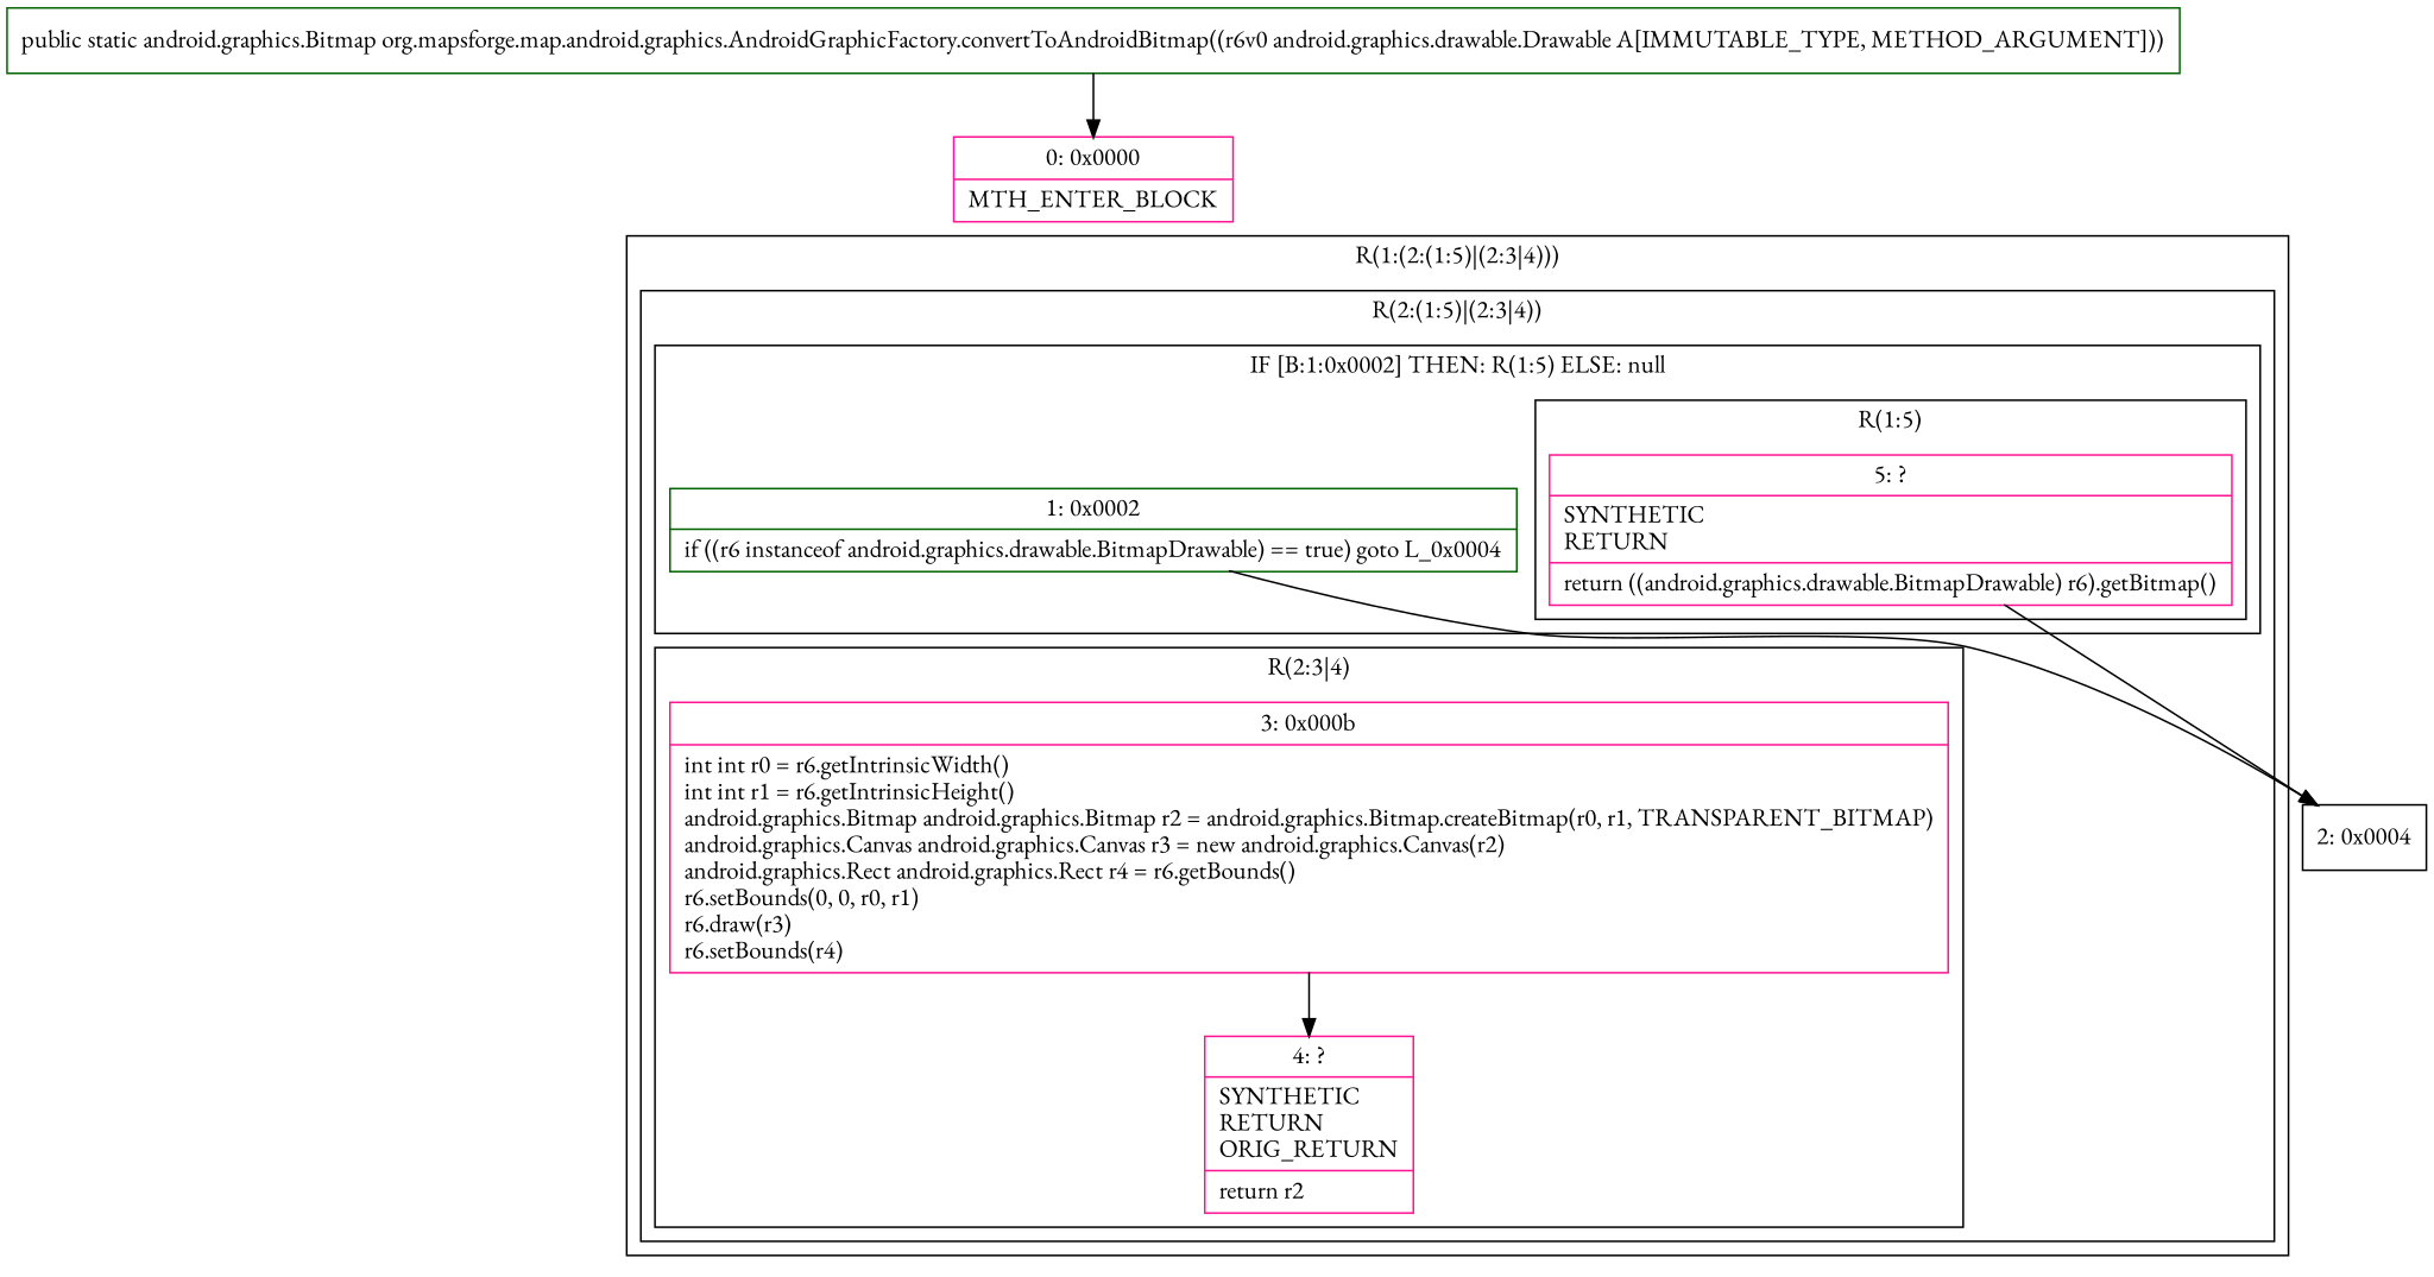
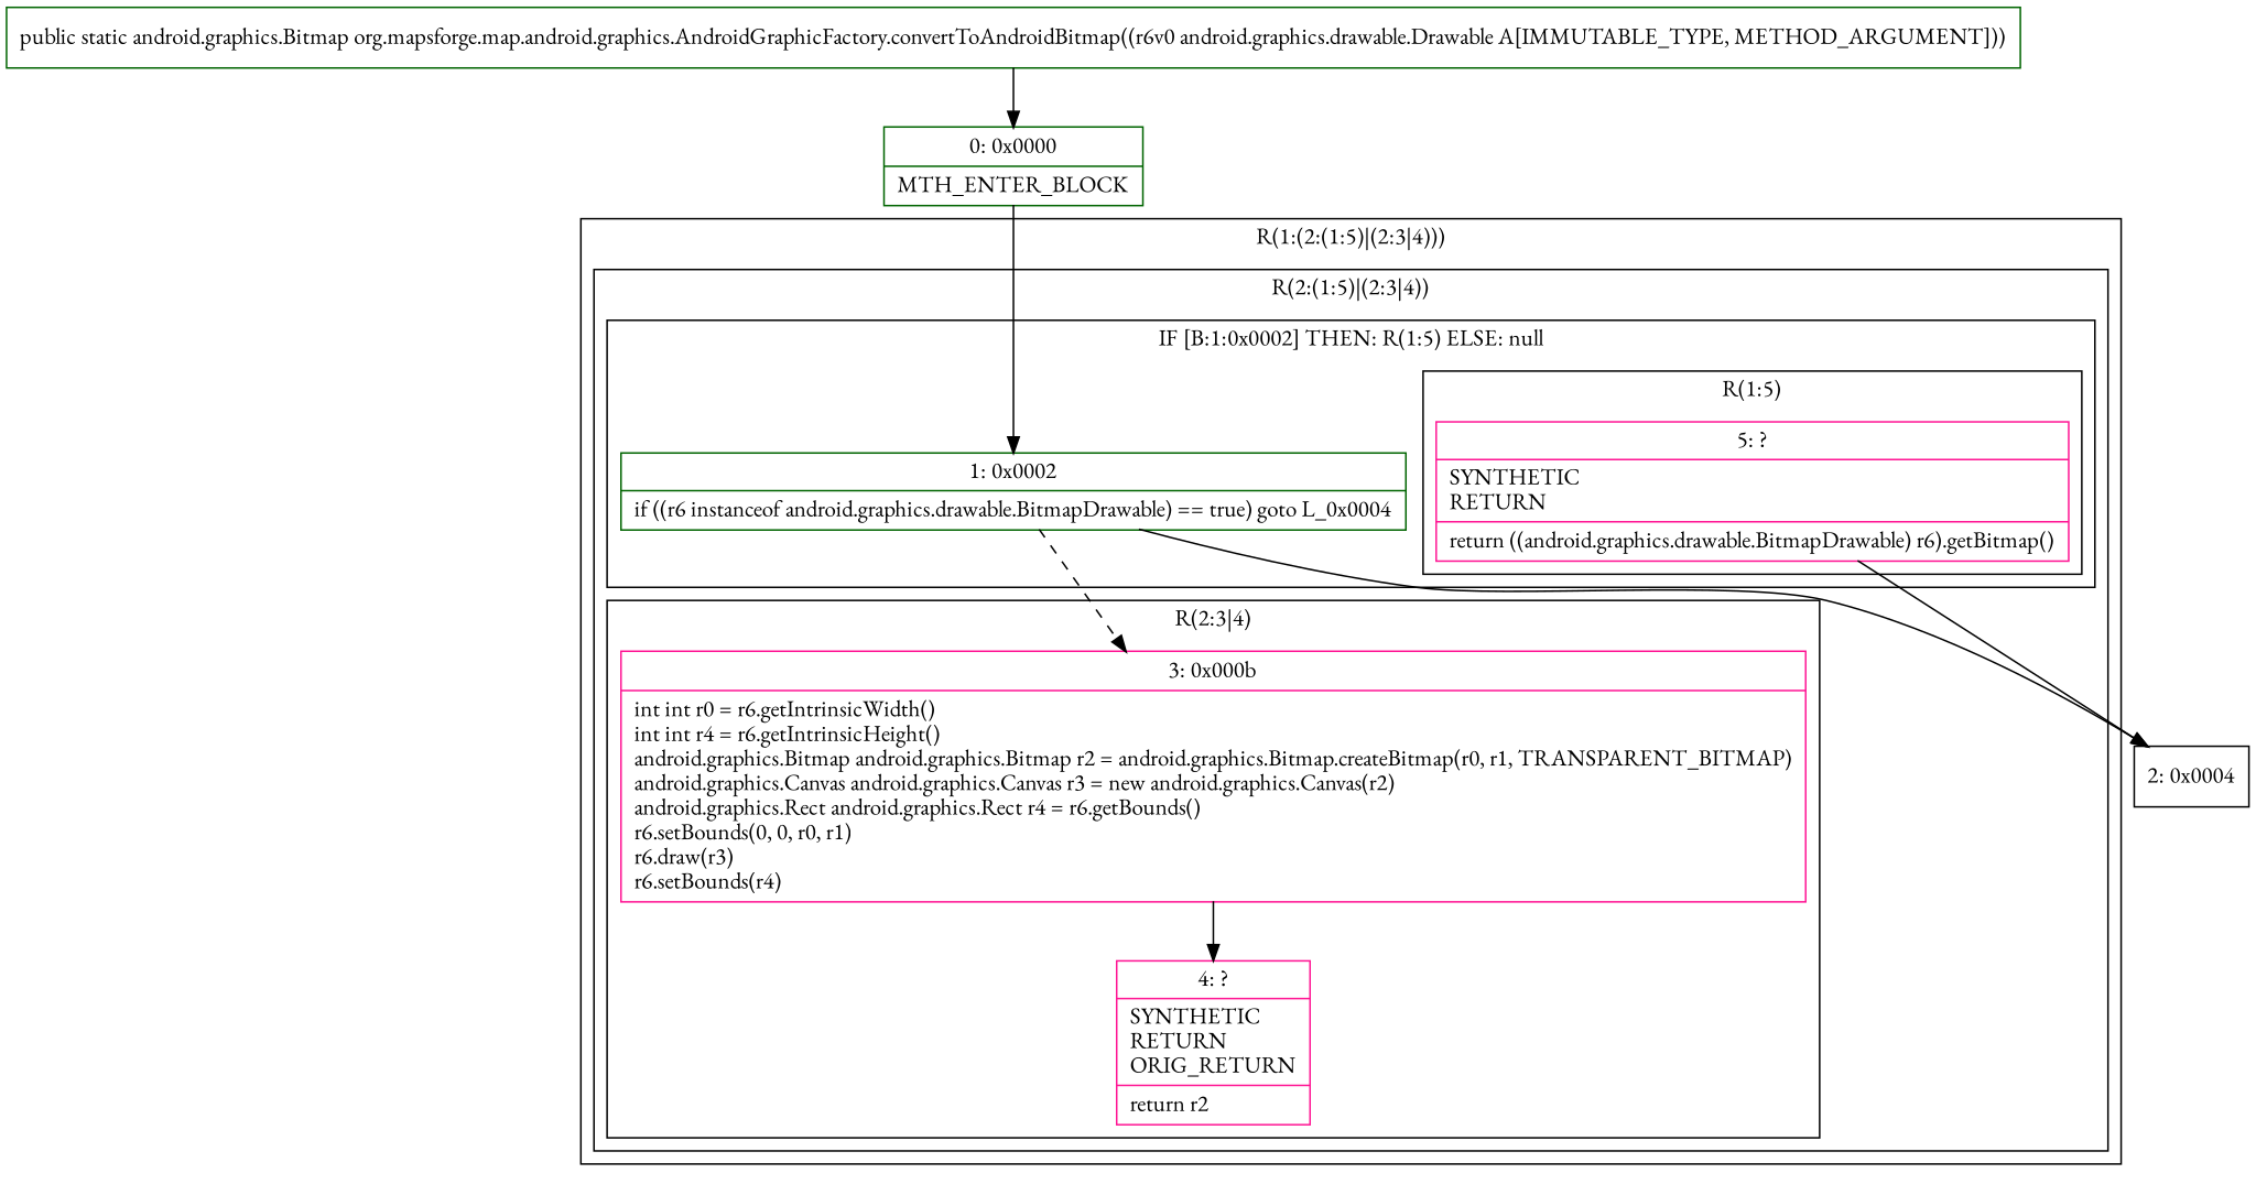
  digraph {
    fontname="EB Garamond"
    node [color=deeppink fontname="EB Garamond" shape=record]
    edge [fontname="EB Garamond"]
    n1 [label="{5\:\ ?|SYNTHETIC\lRETURN\l|return ((android.graphics.drawable.BitmapDrawable) r6).getBitmap()\l}"]
    n2 [color=darkgreen label="{1\:\ 0x0002|if ((r6 instanceof android.graphics.drawable.BitmapDrawable) == true) goto L_0x0004\l}"]
-   n3 [label="{3\:\ 0x000b|int int r0 = r6.getIntrinsicWidth()\lint int r1 = r6.getIntrinsicHeight()\landroid.graphics.Bitmap android.graphics.Bitmap r2 = android.graphics.Bitmap.createBitmap(r0, r1, TRANSPARENT_BITMAP)\landroid.graphics.Canvas android.graphics.Canvas r3 = new android.graphics.Canvas(r2)\landroid.graphics.Rect android.graphics.Rect r4 = r6.getBounds()\lr6.setBounds(0, 0, r0, r1)\lr6.draw(r3)\lr6.setBounds(r4)\l}"]
+   n3 [label="{3\:\ 0x000b|int int r0 = r6.getIntrinsicWidth()\lint int r4 = r6.getIntrinsicHeight()\landroid.graphics.Bitmap android.graphics.Bitmap r2 = android.graphics.Bitmap.createBitmap(r0, r1, TRANSPARENT_BITMAP)\landroid.graphics.Canvas android.graphics.Canvas r3 = new android.graphics.Canvas(r2)\landroid.graphics.Rect android.graphics.Rect r4 = r6.getBounds()\lr6.setBounds(0, 0, r0, r1)\lr6.draw(r3)\lr6.setBounds(r4)\l}"]
    n4 [label="{4\:\ ?|SYNTHETIC\lRETURN\lORIG_RETURN\l|return r2\l}"]
    n5 [color=black label="{2\:\ 0x0004}"]
-   n6 [label="{0\:\ 0x0000|MTH_ENTER_BLOCK\l}"]
+   n6 [color=darkgreen label="{0\:\ 0x0000|MTH_ENTER_BLOCK\l}"]
    n7 [color=darkgreen label="{public static android.graphics.Bitmap org.mapsforge.map.android.graphics.AndroidGraphicFactory.convertToAndroidBitmap((r6v0 android.graphics.drawable.Drawable A[IMMUTABLE_TYPE, METHOD_ARGUMENT])) }"]
    subgraph cluster_1 {
      label="R(1:(2:(1:5)|(2:3|4)))"
      subgraph cluster_2 {
        label="R(2:(1:5)|(2:3|4))"
        subgraph cluster_3 {
          label="IF [B:1:0x0002] THEN: R(1:5) ELSE: null"
          n2
          subgraph cluster_4 {
            label="R(1:5)"
            n1
          }
        }
        subgraph cluster_5 {
          label="R(2:3|4)"
          n3
          n4
        }
      }
    }
    n1 -> n5
+   n2 -> n3 [style=dashed]
    n2 -> n5
    n3 -> n4
+   n6 -> n2
    n7 -> n6
  }
